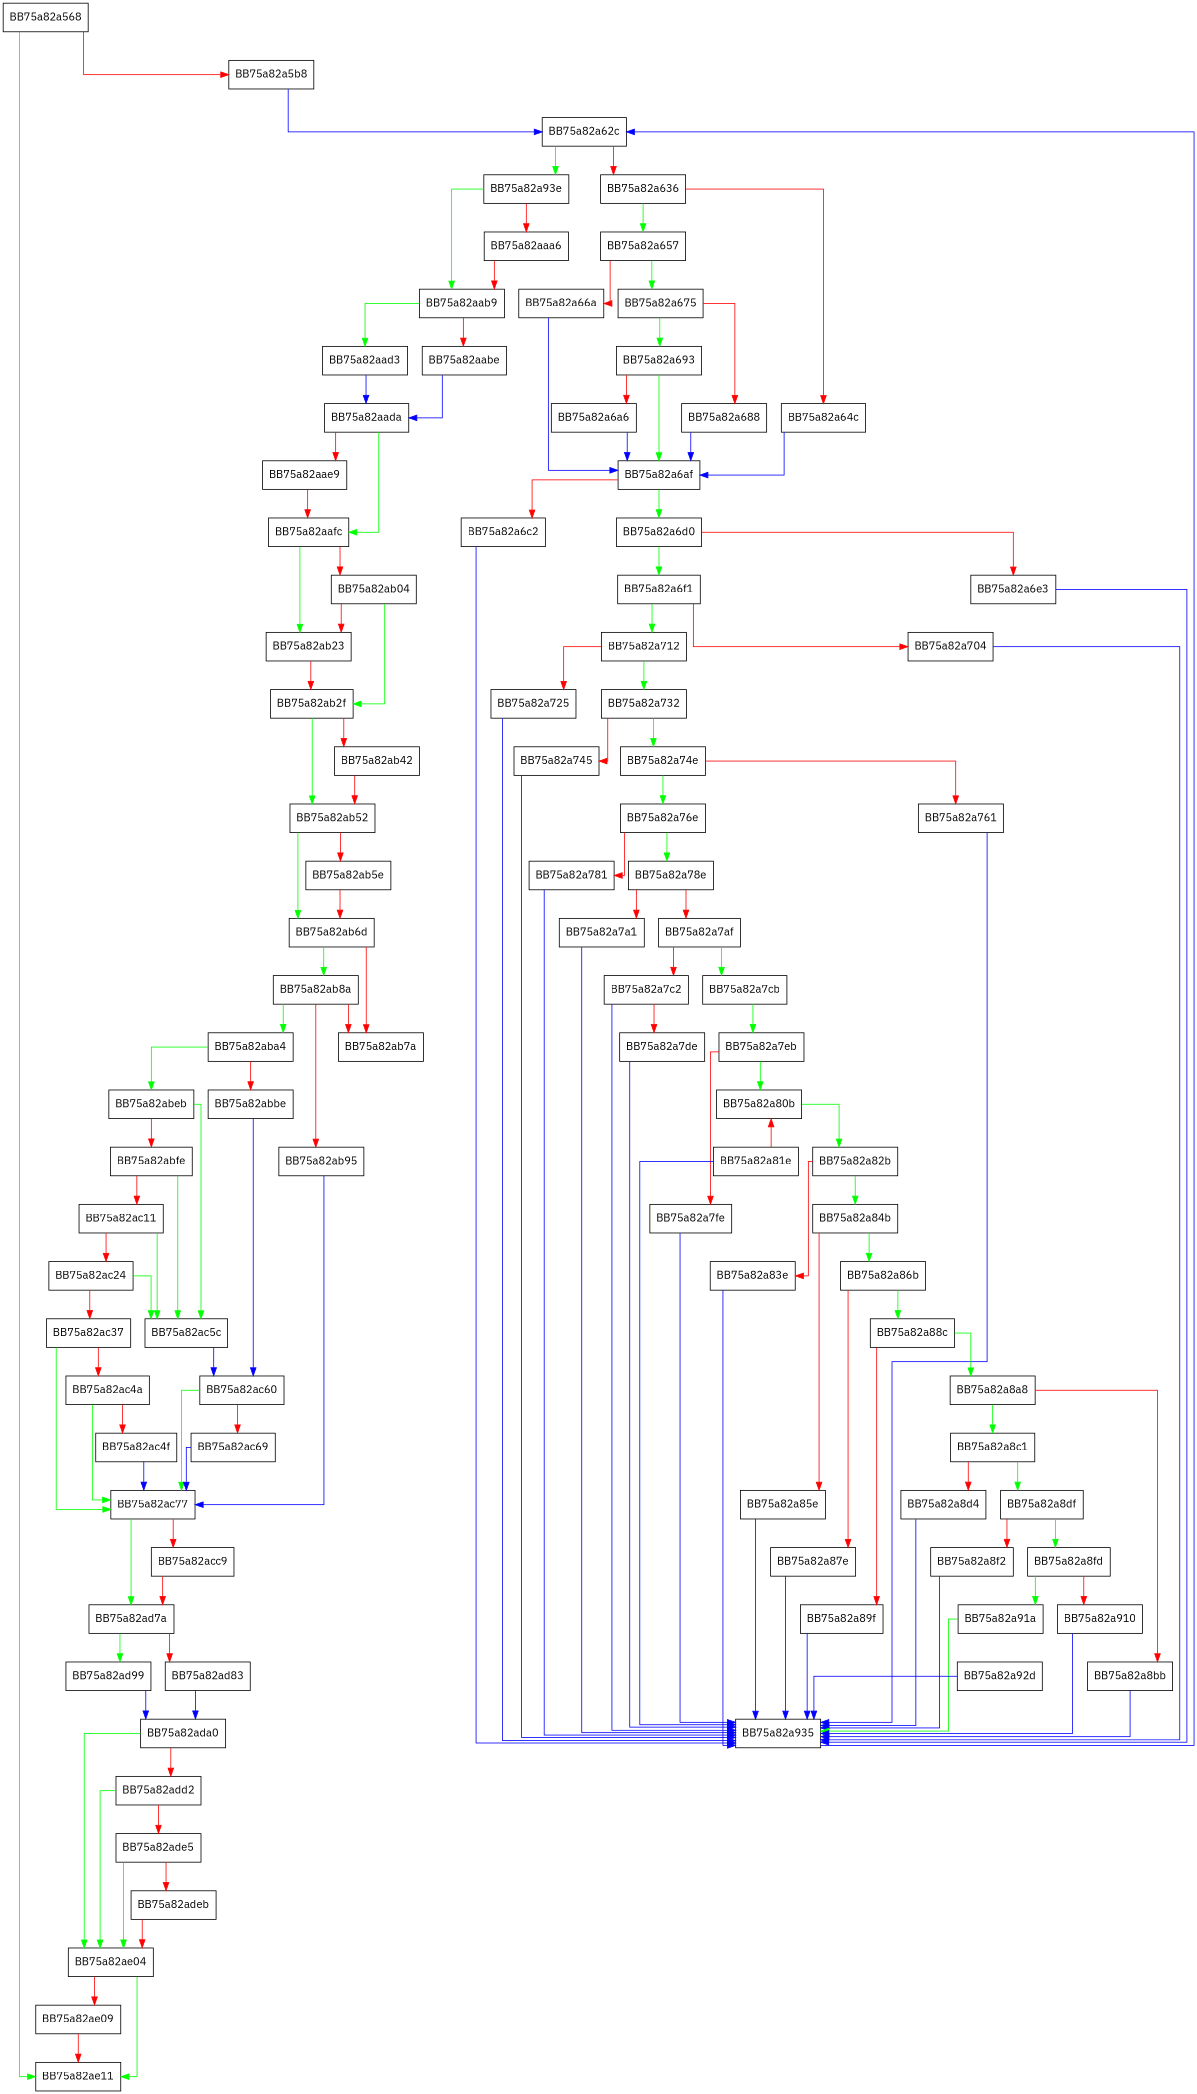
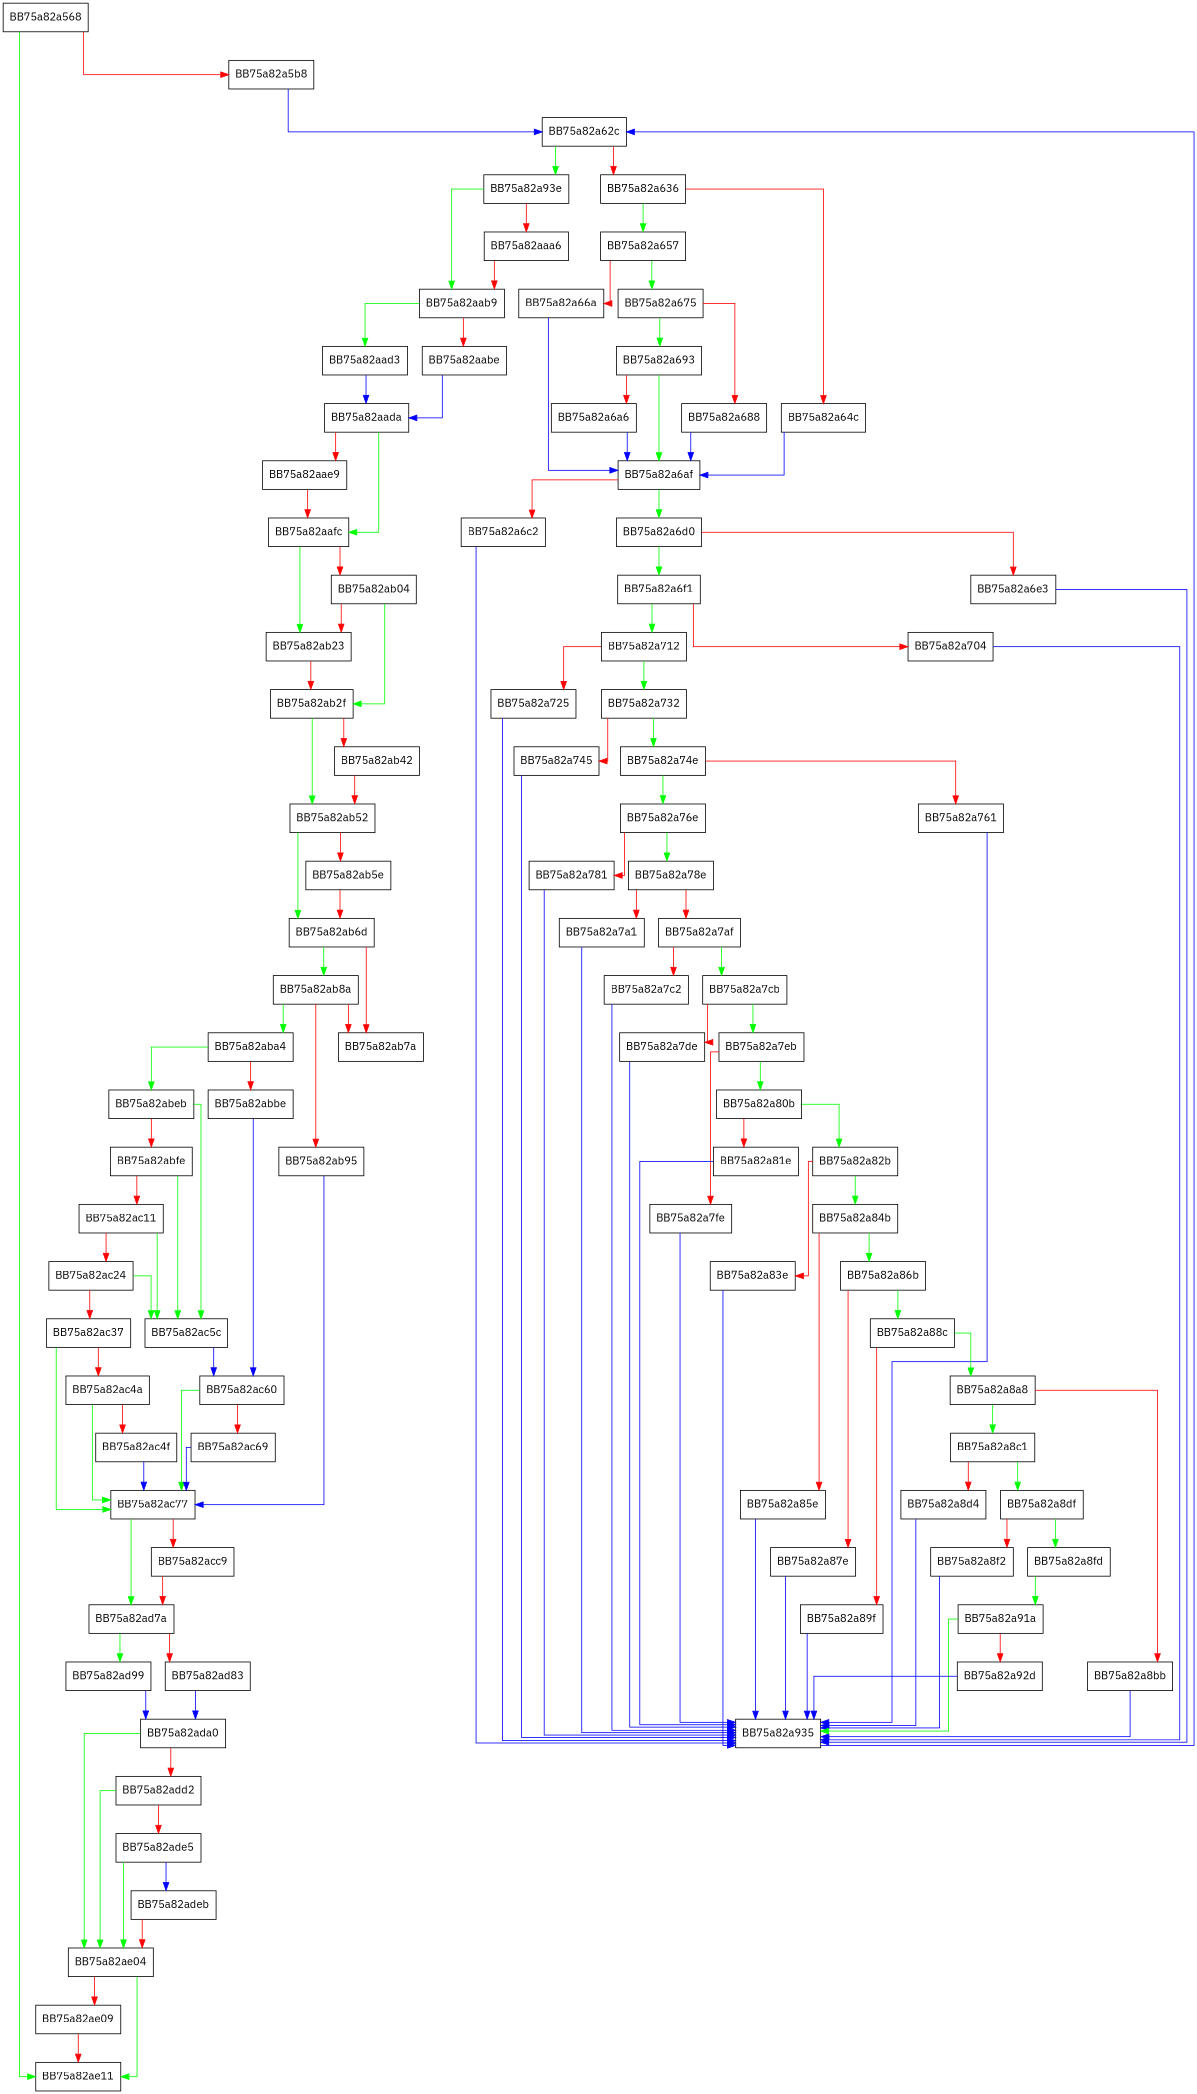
  digraph {
    fontname="IBM Plex Sans"
    splines=ortho
    node [fontname="IBM Plex Sans" shape=box]
    edge [color=red fontname="IBM Plex Sans"]
    BB75a82a568
    BB75a82ae11
    BB75a82a5b8
    BB75a82a62c
    BB75a82a93e
    BB75a82a636
    BB75a82aab9
    BB75a82aaa6
    BB75a82a657
    BB75a82a64c
    BB75a82aad3
    BB75a82aabe
    BB75a82a675
    BB75a82a66a
    BB75a82a6af
    BB75a82a693
    BB75a82a688
    BB75a82a6d0
    BB75a82a6c2
    BB75a82a6f1
    BB75a82a6e3
    BB75a82a935
    BB75a82a6a6
    BB75a82a712
    BB75a82a704
    BB75a82a732
    BB75a82a725
    BB75a82a74e
    BB75a82a745
    BB75a82a76e
    BB75a82a761
    BB75a82a78e
    BB75a82a781
    BB75a82a7af
    BB75a82a7a1
    BB75a82a7cb
    BB75a82a7c2
    BB75a82a7eb
    BB75a82a7de
    BB75a82a80b
    BB75a82a7fe
    BB75a82a82b
    BB75a82a81e
    BB75a82a84b
    BB75a82a83e
    BB75a82a86b
    BB75a82a85e
    BB75a82a88c
    BB75a82a87e
    BB75a82a8a8
    BB75a82a89f
    BB75a82a8c1
    BB75a82a8bb
    BB75a82a8df
    BB75a82a8d4
    BB75a82a8fd
    BB75a82a8f2
    BB75a82a91a
-   BB75a82a910
    BB75a82a92d
    BB75a82aada
    BB75a82aafc
    BB75a82aae9
    BB75a82ab23
    BB75a82ab04
    BB75a82ab2f
    BB75a82ab52
    BB75a82ab42
    BB75a82ab6d
    BB75a82ab5e
    BB75a82ab8a
    BB75a82ab7a
    BB75a82aba4
    BB75a82ab95
    BB75a82abeb
    BB75a82abbe
    BB75a82ac77
    BB75a82ac5c
    BB75a82abfe
    BB75a82ac60
    BB75a82ad7a
    BB75a82acc9
    BB75a82ad99
    BB75a82ad83
    BB75a82ac11
    BB75a82ac69
    BB75a82ac24
    BB75a82ac37
    BB75a82ac4a
    BB75a82ac4f
    BB75a82ada0
    BB75a82ae04
    BB75a82add2
    BB75a82ae09
    BB75a82ade5
    BB75a82adeb
    BB75a82a568 -> BB75a82ae11 [color=green]
    BB75a82a568 -> BB75a82a5b8
    BB75a82a5b8 -> BB75a82a62c [color=blue]
    BB75a82a62c -> BB75a82a93e [color=green]
    BB75a82a62c -> BB75a82a636
    BB75a82a93e -> BB75a82aab9 [color=green]
    BB75a82a93e -> BB75a82aaa6
    BB75a82a636 -> BB75a82a657 [color=green]
    BB75a82a636 -> BB75a82a64c
    BB75a82aab9 -> BB75a82aad3 [color=green]
    BB75a82aab9 -> BB75a82aabe
    BB75a82aaa6 -> BB75a82aab9
    BB75a82a657 -> BB75a82a675 [color=green]
    BB75a82a657 -> BB75a82a66a
    BB75a82a64c -> BB75a82a6af [color=blue]
    BB75a82aad3 -> BB75a82aada [color=blue]
    BB75a82aabe -> BB75a82aada [color=blue]
    BB75a82a675 -> BB75a82a693 [color=green]
    BB75a82a675 -> BB75a82a688
    BB75a82a66a -> BB75a82a6af [color=blue]
    BB75a82a6af -> BB75a82a6d0 [color=green]
    BB75a82a6af -> BB75a82a6c2
    BB75a82a693 -> BB75a82a6af [color=green]
    BB75a82a693 -> BB75a82a6a6
    BB75a82a688 -> BB75a82a6af [color=blue]
    BB75a82a6d0 -> BB75a82a6f1 [color=green]
    BB75a82a6d0 -> BB75a82a6e3
    BB75a82a6c2 -> BB75a82a935 [color=blue]
    BB75a82a6f1 -> BB75a82a712 [color=green]
    BB75a82a6f1 -> BB75a82a704
    BB75a82a6e3 -> BB75a82a935 [color=blue]
    BB75a82a935 -> BB75a82a62c [color=blue]
    BB75a82a6a6 -> BB75a82a6af [color=blue]
    BB75a82a712 -> BB75a82a732 [color=green]
    BB75a82a712 -> BB75a82a725
    BB75a82a704 -> BB75a82a935 [color=blue]
    BB75a82a732 -> BB75a82a74e [color=green]
    BB75a82a732 -> BB75a82a745
    BB75a82a725 -> BB75a82a935 [color=blue]
    BB75a82a74e -> BB75a82a76e [color=green]
    BB75a82a74e -> BB75a82a761
    BB75a82a745 -> BB75a82a935 [color=blue]
    BB75a82a76e -> BB75a82a78e [color=green]
    BB75a82a76e -> BB75a82a781
    BB75a82a761 -> BB75a82a935 [color=blue]
    BB75a82a78e -> BB75a82a7af
    BB75a82a78e -> BB75a82a7a1
    BB75a82a781 -> BB75a82a935 [color=blue]
    BB75a82a7af -> BB75a82a7cb [color=green]
    BB75a82a7af -> BB75a82a7c2
    BB75a82a7a1 -> BB75a82a935 [color=blue]
    BB75a82a7cb -> BB75a82a7eb [color=green]
-   BB75a82a7c2 -> BB75a82a7de
+   BB75a82a7cb -> BB75a82a7de
    BB75a82a7c2 -> BB75a82a935 [color=blue]
    BB75a82a7eb -> BB75a82a80b [color=green]
    BB75a82a7eb -> BB75a82a7fe
    BB75a82a7de -> BB75a82a935 [color=blue]
    BB75a82a80b -> BB75a82a82b [color=green]
-   BB75a82a81e -> BB75a82a80b
+   BB75a82a80b -> BB75a82a81e
    BB75a82a7fe -> BB75a82a935 [color=blue]
    BB75a82a82b -> BB75a82a84b [color=green]
    BB75a82a82b -> BB75a82a83e
    BB75a82a81e -> BB75a82a935 [color=blue]
    BB75a82a84b -> BB75a82a86b [color=green]
    BB75a82a84b -> BB75a82a85e
    BB75a82a83e -> BB75a82a935 [color=blue]
    BB75a82a86b -> BB75a82a88c [color=green]
    BB75a82a86b -> BB75a82a87e
    BB75a82a85e -> BB75a82a935 [color=blue]
    BB75a82a88c -> BB75a82a8a8 [color=green]
    BB75a82a88c -> BB75a82a89f
    BB75a82a87e -> BB75a82a935 [color=blue]
    BB75a82a8a8 -> BB75a82a8c1 [color=green]
    BB75a82a8a8 -> BB75a82a8bb
    BB75a82a89f -> BB75a82a935 [color=blue]
    BB75a82a8c1 -> BB75a82a8df [color=green]
    BB75a82a8c1 -> BB75a82a8d4
    BB75a82a8bb -> BB75a82a935 [color=blue]
    BB75a82a8df -> BB75a82a8fd [color=green]
    BB75a82a8df -> BB75a82a8f2
    BB75a82a8d4 -> BB75a82a935 [color=blue]
    BB75a82a8fd -> BB75a82a91a [color=green]
-   BB75a82a8fd -> BB75a82a910
    BB75a82a8f2 -> BB75a82a935 [color=blue]
    BB75a82a91a -> BB75a82a935 [color=green]
-   BB75a82a910 -> BB75a82a935 [color=blue]
+   BB75a82a91a -> BB75a82a92d
    BB75a82a92d -> BB75a82a935 [color=blue]
    BB75a82aada -> BB75a82aafc [color=green]
    BB75a82aada -> BB75a82aae9
    BB75a82aafc -> BB75a82ab23 [color=green]
    BB75a82aafc -> BB75a82ab04
    BB75a82aae9 -> BB75a82aafc
    BB75a82ab23 -> BB75a82ab2f
    BB75a82ab04 -> BB75a82ab23
    BB75a82ab04 -> BB75a82ab2f [color=green]
    BB75a82ab2f -> BB75a82ab52 [color=green]
    BB75a82ab2f -> BB75a82ab42
    BB75a82ab52 -> BB75a82ab6d [color=green]
    BB75a82ab52 -> BB75a82ab5e
    BB75a82ab42 -> BB75a82ab52
    BB75a82ab6d -> BB75a82ab8a [color=green]
    BB75a82ab6d -> BB75a82ab7a
    BB75a82ab5e -> BB75a82ab6d
    BB75a82ab8a -> BB75a82ab7a
    BB75a82ab8a -> BB75a82aba4 [color=green]
    BB75a82ab8a -> BB75a82ab95
    BB75a82aba4 -> BB75a82abeb [color=green]
    BB75a82aba4 -> BB75a82abbe
    BB75a82ab95 -> BB75a82ac77 [color=blue]
    BB75a82abeb -> BB75a82ac5c [color=green]
    BB75a82abeb -> BB75a82abfe
    BB75a82abbe -> BB75a82ac60 [color=blue]
    BB75a82ac77 -> BB75a82ad7a [color=green]
    BB75a82ac77 -> BB75a82acc9
    BB75a82ac5c -> BB75a82ac60 [color=blue]
    BB75a82abfe -> BB75a82ac5c [color=green]
    BB75a82abfe -> BB75a82ac11
    BB75a82ac60 -> BB75a82ac77 [color=green]
    BB75a82ac60 -> BB75a82ac69
    BB75a82ad7a -> BB75a82ad99 [color=green]
    BB75a82ad7a -> BB75a82ad83
    BB75a82acc9 -> BB75a82ad7a
    BB75a82ad99 -> BB75a82ada0 [color=blue]
    BB75a82ad83 -> BB75a82ada0 [color=blue]
    BB75a82ac11 -> BB75a82ac5c [color=green]
    BB75a82ac11 -> BB75a82ac24
    BB75a82ac69 -> BB75a82ac77 [color=blue]
    BB75a82ac24 -> BB75a82ac5c [color=green]
    BB75a82ac24 -> BB75a82ac37
    BB75a82ac37 -> BB75a82ac77 [color=green]
    BB75a82ac37 -> BB75a82ac4a
    BB75a82ac4a -> BB75a82ac77 [color=green]
    BB75a82ac4a -> BB75a82ac4f
    BB75a82ac4f -> BB75a82ac77 [color=blue]
    BB75a82ada0 -> BB75a82ae04 [color=green]
    BB75a82ada0 -> BB75a82add2
    BB75a82ae04 -> BB75a82ae11 [color=green]
    BB75a82ae04 -> BB75a82ae09
    BB75a82add2 -> BB75a82ae04 [color=green]
    BB75a82add2 -> BB75a82ade5
    BB75a82ae09 -> BB75a82ae11
    BB75a82ade5 -> BB75a82ae04 [color=green]
-   BB75a82ade5 -> BB75a82adeb
+   BB75a82ade5 -> BB75a82adeb [color=blue]
    BB75a82adeb -> BB75a82ae04
  }
